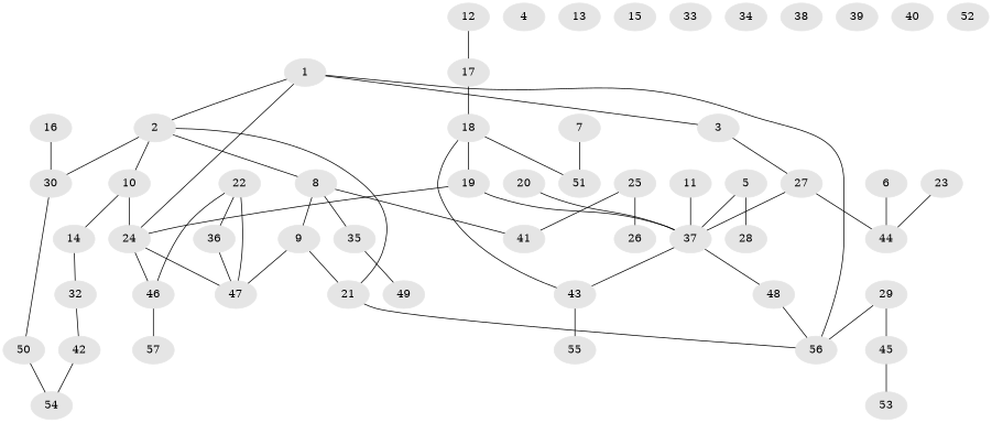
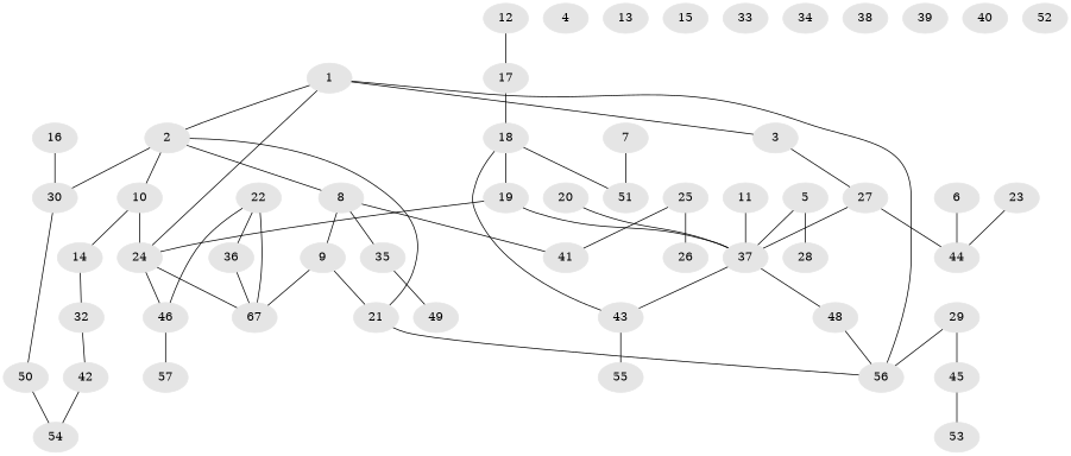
  graph {
    node [color=gray90 style=filled]
    1
    2
    3
    24
    56
    8
    10
    21
    30
    27
-   47
+   47 [label=67]
    46
    9
    35
    41
    14
    50
    37
    44
    4
    5
    28
    43
    48
    6
    7
    51
    49
    32
    11
    12
    17
    18
    13
    42
    15
    16
    19
    55
    20
    22
    36
    57
    23
    25
    26
    29
    45
    53
    54
    33
    34
    38
    39
    40
    52
    1 -- 2
    1 -- 3
    1 -- 24
    1 -- 56
    2 -- 8
    2 -- 10
    2 -- 21
    2 -- 30
    3 -- 27
    24 -- 47
    24 -- 46
    8 -- 9
    8 -- 35
    8 -- 41
    10 -- 24
    10 -- 14
    21 -- 56
    30 -- 50
    27 -- 37
    27 -- 44
    46 -- 57
    9 -- 21
    9 -- 47
    35 -- 49
    14 -- 32
    50 -- 54
    37 -- 43
    37 -- 48
    5 -- 37
    5 -- 28
    43 -- 55
    48 -- 56
    6 -- 44
    7 -- 51
    32 -- 42
    11 -- 37
    12 -- 17
    17 -- 18
    18 -- 43
    18 -- 51
    18 -- 19
    42 -- 54
    16 -- 30
    19 -- 24
    19 -- 37
    20 -- 37
    22 -- 47
    22 -- 46
    22 -- 36
    36 -- 47
    23 -- 44
    25 -- 41
    25 -- 26
    29 -- 56
    29 -- 45
    45 -- 53
  }
